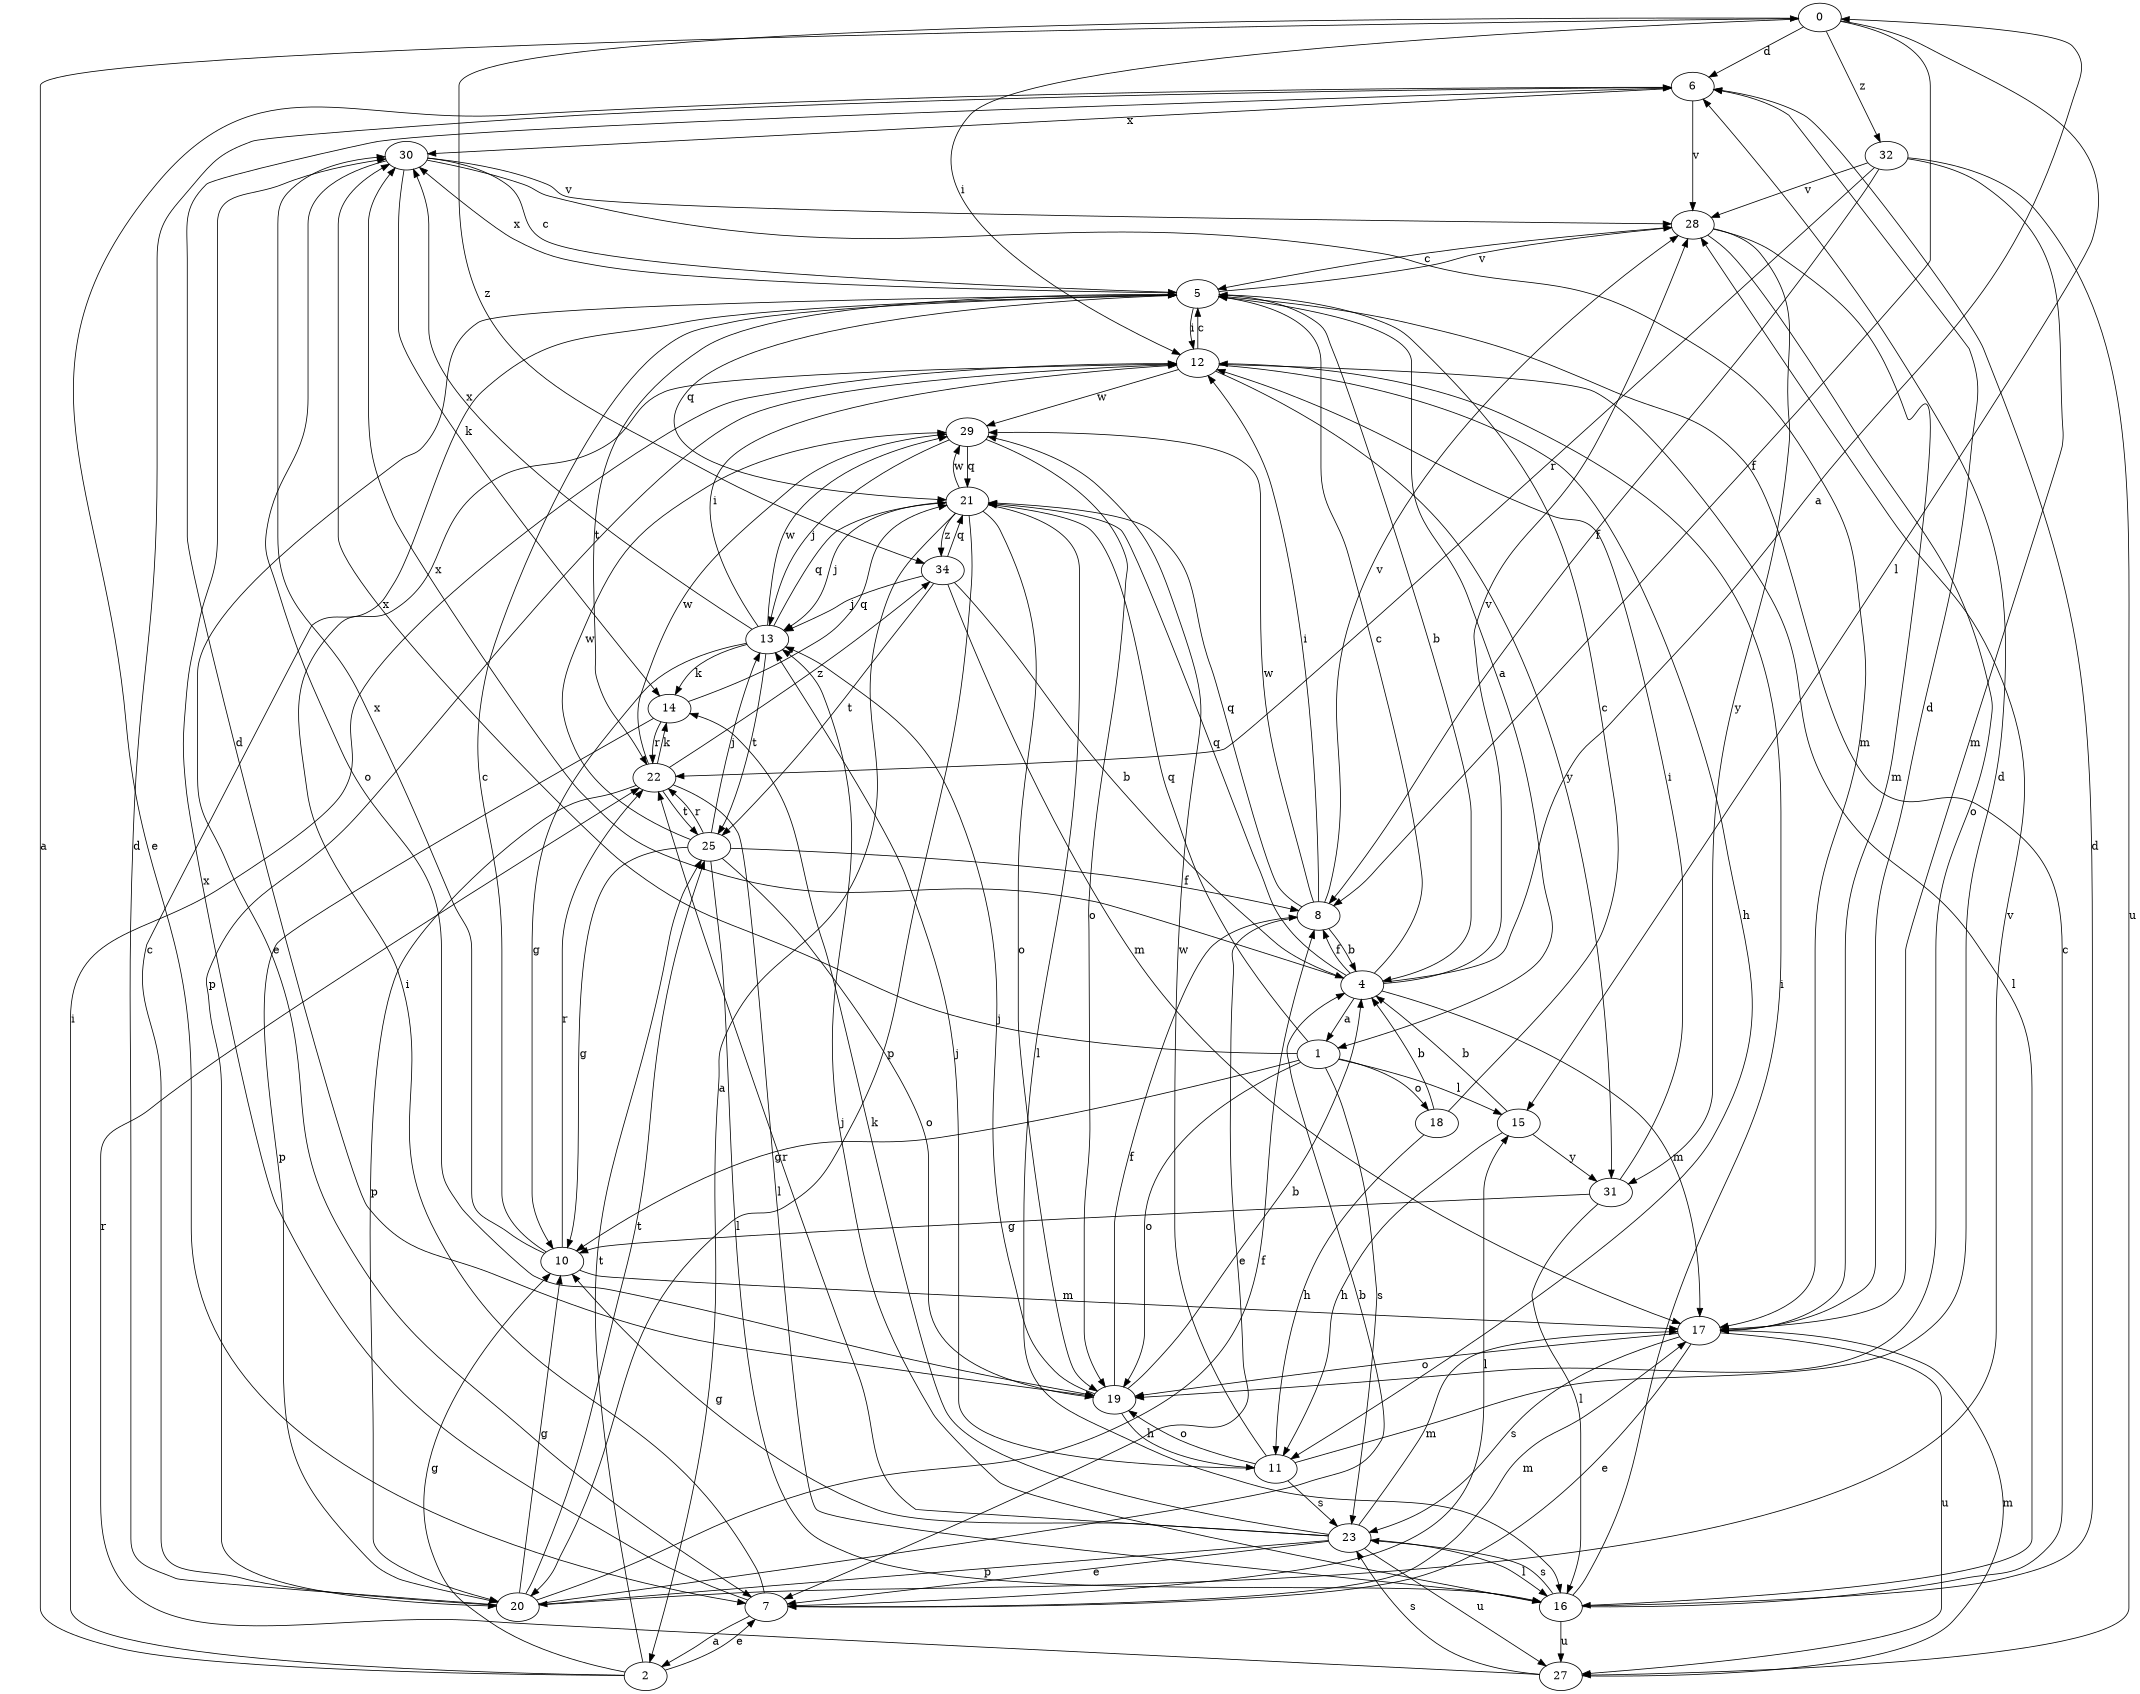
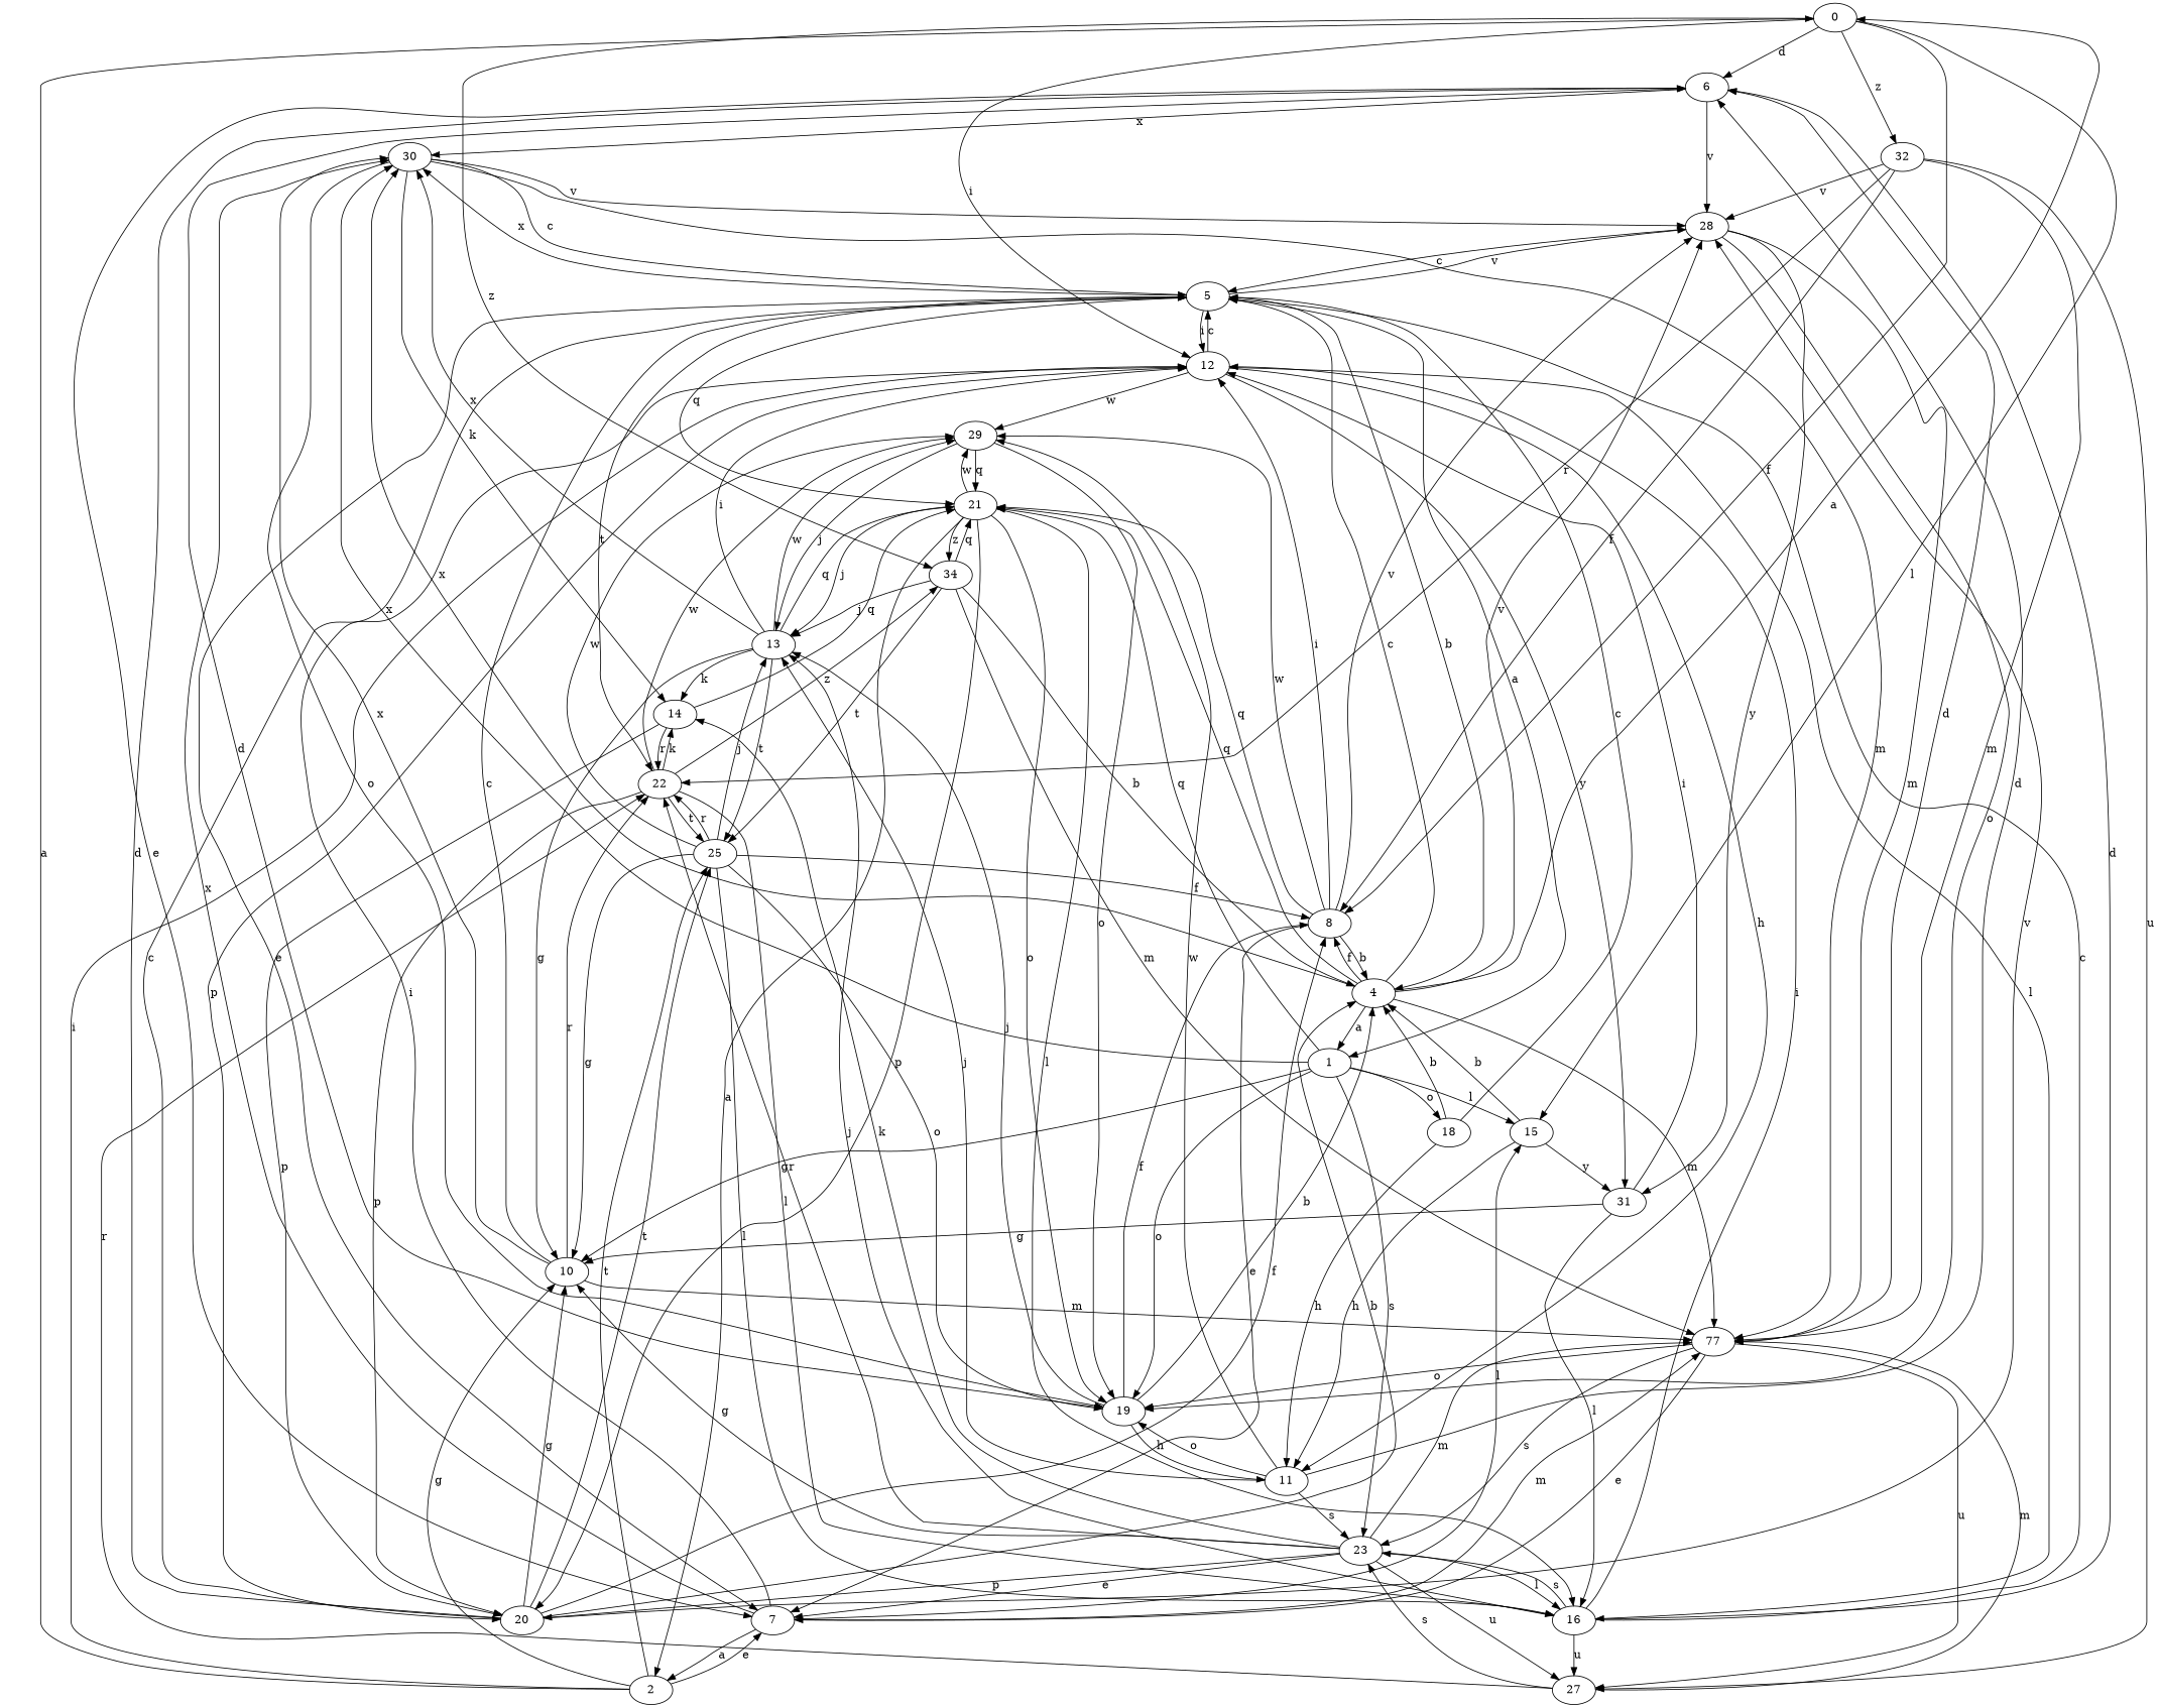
  strict digraph {
    0
    6
    8
    12
    15
    32
    34
    30
    7
    28
    21
    4
    29
    5
    11
    16
    20
    31
-   17
+   17 [label=77]
    22
    27
    25
    13
    1
    10
    18
    19
    23
    2
    14
    0 -> 6 [label=d]
    0 -> 8 [label=f]
    0 -> 12 [label=i]
    0 -> 15 [label=l]
    0 -> 32 [label=z]
    0 -> 34 [label=z]
    6 -> 30 [label=x]
    6 -> 7 [label=e]
    6 -> 28 [label=v]
    8 -> 12 [label=i]
    8 -> 7 [label=e]
    8 -> 28 [label=v]
    8 -> 21 [label=q]
    8 -> 4 [label=b]
    8 -> 29 [label=w]
    12 -> 29 [label=w]
    12 -> 5 [label=c]
    12 -> 11 [label=h]
    12 -> 16 [label=l]
    12 -> 20 [label=p]
    12 -> 31 [label=y]
    15 -> 4 [label=b]
    15 -> 11 [label=h]
    15 -> 31 [label=y]
    32 -> 8 [label=f]
    32 -> 28 [label=v]
    32 -> 17 [label=m]
    32 -> 22 [label=r]
    32 -> 27 [label=u]
    34 -> 21 [label=q]
    34 -> 4 [label=b]
    34 -> 17 [label=m]
    34 -> 25 [label=t]
    34 -> 13 [label=j]
    30 -> 28 [label=v]
    30 -> 5 [label=c]
    30 -> 17 [label=m]
    30 -> 19 [label=o]
    30 -> 14 [label=k]
    7 -> 12 [label=i]
    7 -> 15 [label=l]
    7 -> 30 [label=x]
    7 -> 17 [label=m]
    7 -> 2 [label=a]
    28 -> 5 [label=c]
    28 -> 31 [label=y]
    28 -> 17 [label=m]
    28 -> 19 [label=o]
    21 -> 34 [label=z]
    21 -> 29 [label=w]
    21 -> 16 [label=l]
    21 -> 20 [label=p]
    21 -> 13 [label=j]
    21 -> 19 [label=o]
    21 -> 2 [label=a]
    4 -> 0 [label=a]
    4 -> 8 [label=f]
    4 -> 30 [label=x]
    4 -> 28 [label=v]
    4 -> 21 [label=q]
    4 -> 5 [label=c]
    4 -> 17 [label=m]
    4 -> 1 [label=a]
    29 -> 21 [label=q]
    29 -> 13 [label=j]
    29 -> 19 [label=o]
    5 -> 12 [label=i]
    5 -> 30 [label=x]
    5 -> 7 [label=e]
    5 -> 28 [label=v]
    5 -> 21 [label=q]
    5 -> 4 [label=b]
    5 -> 22 [label=t]
    5 -> 1 [label=a]
    11 -> 6 [label=d]
    11 -> 29 [label=w]
    11 -> 13 [label=j]
    11 -> 19 [label=o]
    11 -> 23 [label=s]
    16 -> 6 [label=d]
    16 -> 12 [label=i]
    16 -> 5 [label=c]
    16 -> 27 [label=u]
    16 -> 13 [label=j]
    16 -> 23 [label=s]
    20 -> 6 [label=d]
    20 -> 8 [label=f]
    20 -> 28 [label=v]
    20 -> 4 [label=b]
    20 -> 5 [label=c]
    20 -> 25 [label=t]
    20 -> 10 [label=g]
    31 -> 12 [label=i]
    31 -> 16 [label=l]
    31 -> 10 [label=g]
    17 -> 6 [label=d]
    17 -> 7 [label=e]
    17 -> 27 [label=u]
    17 -> 19 [label=o]
    17 -> 23 [label=s]
    22 -> 34 [label=z]
    22 -> 29 [label=w]
    22 -> 16 [label=l]
    22 -> 20 [label=p]
    22 -> 25 [label=t]
    22 -> 14 [label=k]
    27 -> 17 [label=m]
    27 -> 22 [label=r]
    27 -> 23 [label=s]
    25 -> 8 [label=f]
    25 -> 29 [label=w]
    25 -> 16 [label=l]
    25 -> 22 [label=r]
    25 -> 13 [label=j]
    25 -> 10 [label=g]
    25 -> 19 [label=o]
    13 -> 12 [label=i]
    13 -> 30 [label=x]
    13 -> 21 [label=q]
    13 -> 29 [label=w]
    13 -> 25 [label=t]
    13 -> 10 [label=g]
    13 -> 14 [label=k]
    1 -> 15 [label=l]
    1 -> 30 [label=x]
    1 -> 21 [label=q]
    1 -> 10 [label=g]
    1 -> 18 [label=o]
    1 -> 19 [label=o]
    1 -> 23 [label=s]
    10 -> 30 [label=x]
    10 -> 5 [label=c]
    10 -> 17 [label=m]
    10 -> 22 [label=r]
    18 -> 4 [label=b]
    18 -> 5 [label=c]
    18 -> 11 [label=h]
    19 -> 6 [label=d]
    19 -> 8 [label=f]
    19 -> 4 [label=b]
    19 -> 11 [label=h]
    19 -> 13 [label=j]
    23 -> 7 [label=e]
    23 -> 16 [label=l]
    23 -> 20 [label=p]
    23 -> 17 [label=m]
    23 -> 22 [label=r]
    23 -> 27 [label=u]
    23 -> 10 [label=g]
    23 -> 14 [label=k]
    2 -> 0 [label=a]
    2 -> 12 [label=i]
    2 -> 7 [label=e]
    2 -> 25 [label=t]
    2 -> 10 [label=g]
    14 -> 21 [label=q]
    14 -> 20 [label=p]
    14 -> 22 [label=r]
  }
